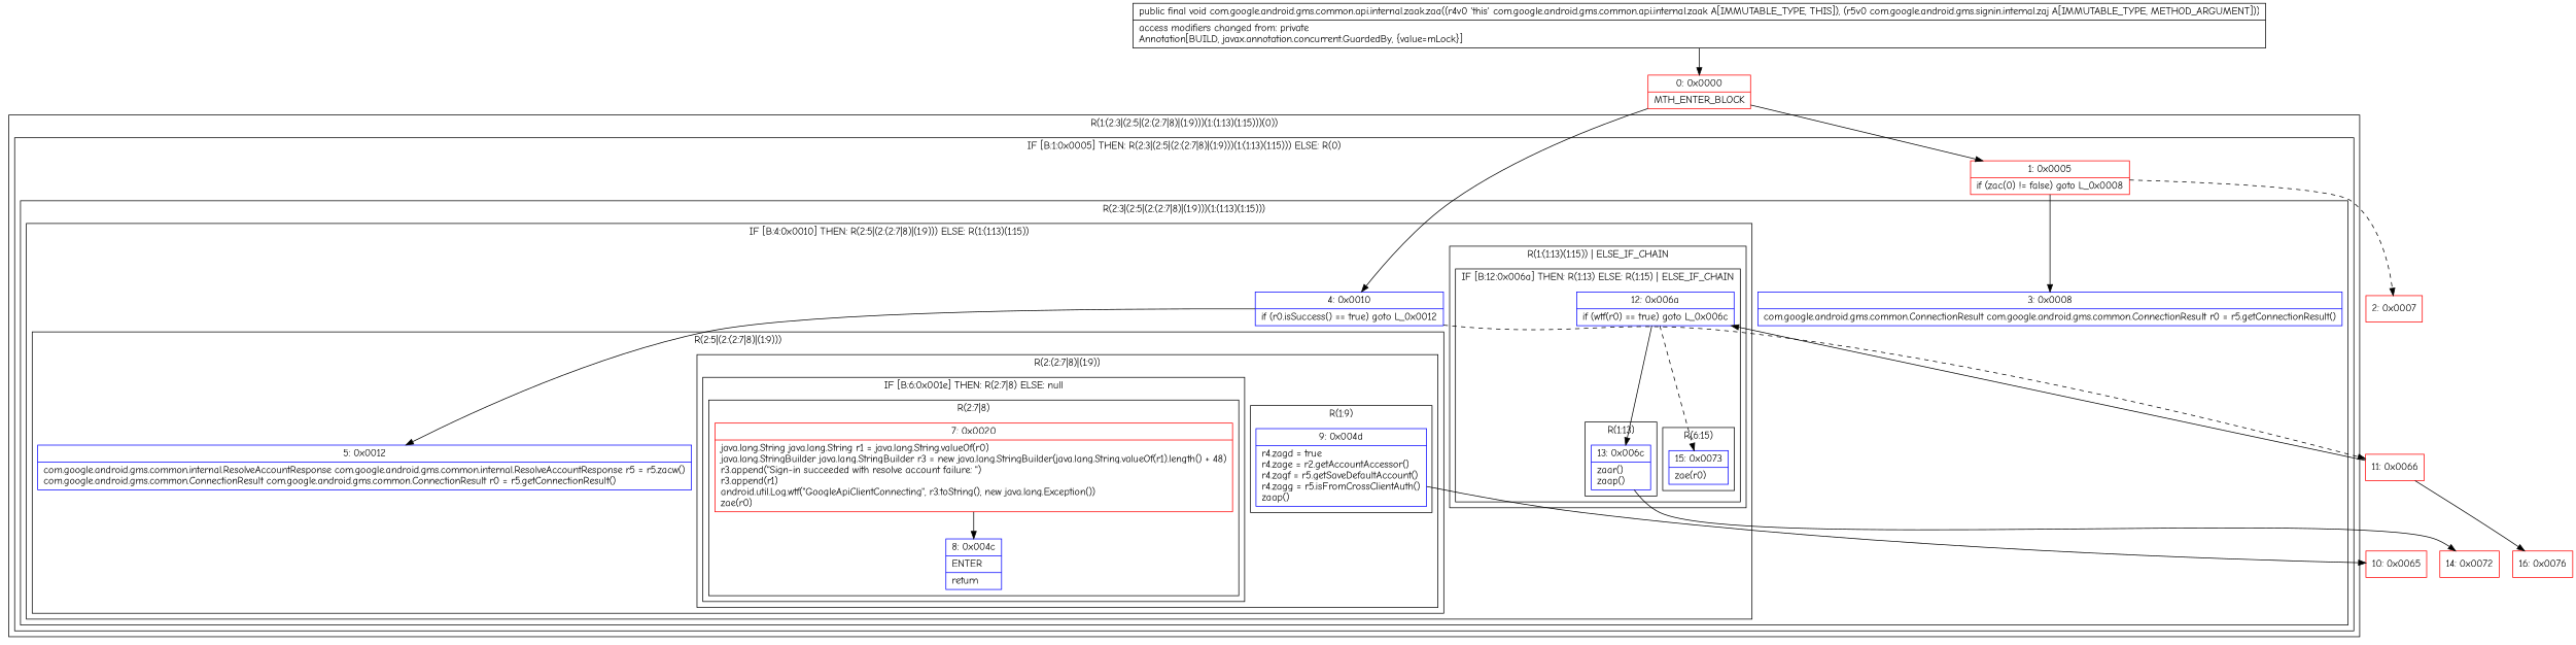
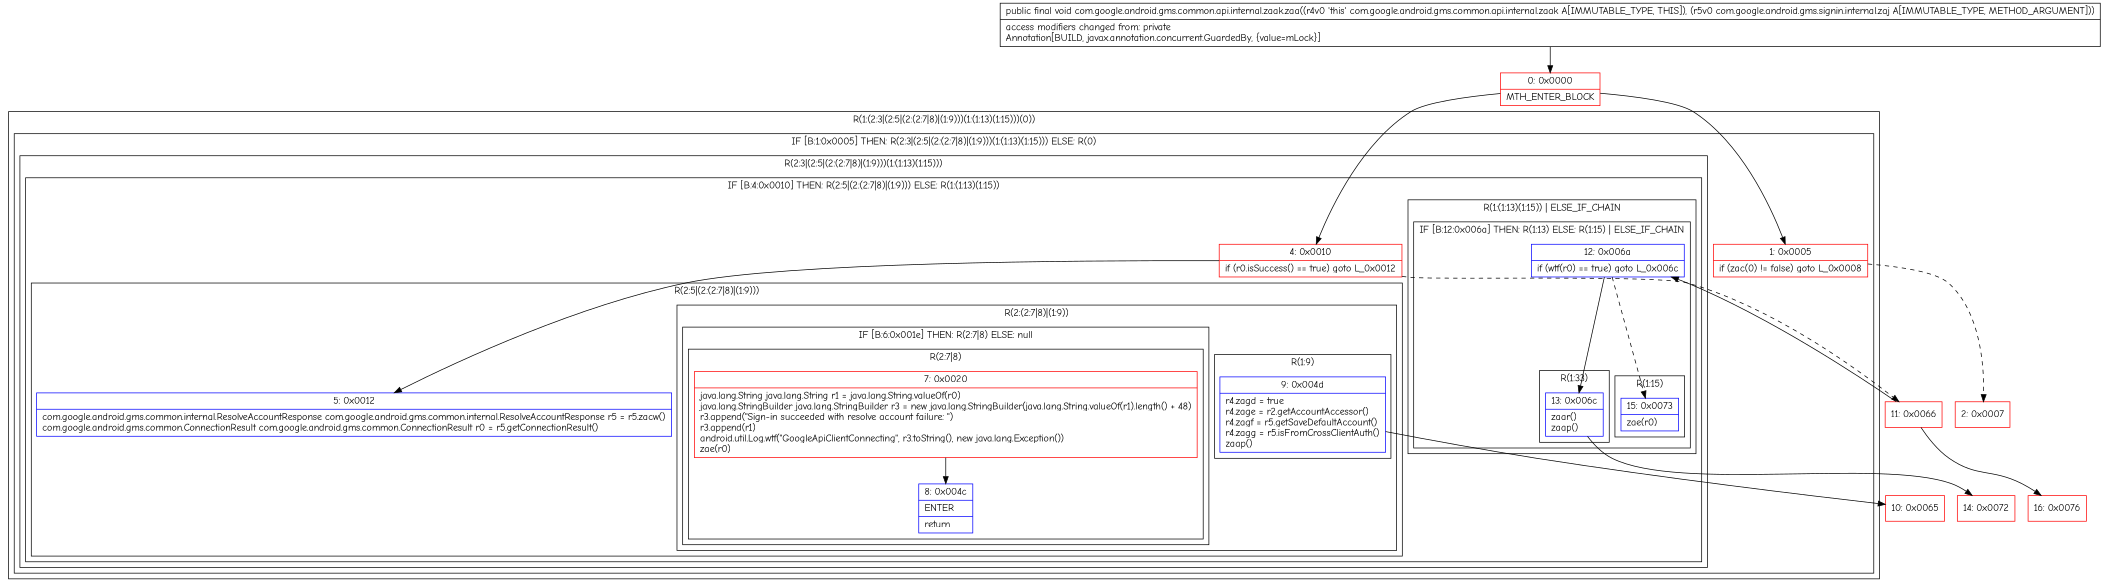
  digraph {
    fontname="Comic Neue"
    node [color=red fontname="Comic Neue" shape=record]
    edge [fontname="Comic Neue"]
    n1 [label="{7\:\ 0x0020|java.lang.String java.lang.String r1 = java.lang.String.valueOf(r0)\ljava.lang.StringBuilder java.lang.StringBuilder r3 = new java.lang.StringBuilder(java.lang.String.valueOf(r1).length() + 48)\lr3.append(\"Sign\-in succeeded with resolve account failure: \")\lr3.append(r1)\landroid.util.Log.wtf(\"GoogleApiClientConnecting\", r3.toString(), new java.lang.Exception())\lzae(r0)\l}"]
    n2 [color=blue label="{8\:\ 0x004c|ENTER\l|return\l}"]
    n3 [color=blue label="{9\:\ 0x004d|r4.zagd = true\lr4.zage = r2.getAccountAccessor()\lr4.zagf = r5.getSaveDefaultAccount()\lr4.zagg = r5.isFromCrossClientAuth()\lzaap()\l}"]
    n4 [color=blue label="{5\:\ 0x0012|com.google.android.gms.common.internal.ResolveAccountResponse com.google.android.gms.common.internal.ResolveAccountResponse r5 = r5.zacw()\lcom.google.android.gms.common.ConnectionResult com.google.android.gms.common.ConnectionResult r0 = r5.getConnectionResult()\l}"]
    n5 [color=blue label="{13\:\ 0x006c|zaar()\lzaap()\l}"]
    n6 [color=blue label="{15\:\ 0x0073|zae(r0)\l}"]
    n7 [color=blue label="{12\:\ 0x006a|if (wtf(r0) == true) goto L_0x006c\l}"]
-   n8 [color=blue label="{4\:\ 0x0010|if (r0.isSuccess() == true) goto L_0x0012\l}"]
-   n9 [color=blue label="{3\:\ 0x0008|com.google.android.gms.common.ConnectionResult com.google.android.gms.common.ConnectionResult r0 = r5.getConnectionResult()\l}"]
+   n8 [label="{4\:\ 0x0010|if (r0.isSuccess() == true) goto L_0x0012\l}"]
    n10 [label="{1\:\ 0x0005|if (zac(0) != false) goto L_0x0008\l}"]
    n11 [label="{10\:\ 0x0065}"]
    n12 [label="{14\:\ 0x0072}"]
    n13 [label="{11\:\ 0x0066}"]
    n14 [label="{2\:\ 0x0007}"]
    n15 [label="{16\:\ 0x0076}"]
    n16 [label="{0\:\ 0x0000|MTH_ENTER_BLOCK\l}"]
    n17 [label="{public final void com.google.android.gms.common.api.internal.zaak.zaa((r4v0 'this' com.google.android.gms.common.api.internal.zaak A[IMMUTABLE_TYPE, THIS]), (r5v0 com.google.android.gms.signin.internal.zaj A[IMMUTABLE_TYPE, METHOD_ARGUMENT]))  | access modifiers changed from: private\lAnnotation[BUILD, javax.annotation.concurrent.GuardedBy, \{value=mLock\}]\l}" color=""]
    subgraph cluster_1 {
      label="R(1:(2:3|(2:5|(2:(2:7|8)|(1:9)))(1:(1:13)(1:15)))(0))"
      subgraph cluster_2 {
        label="IF [B:1:0x0005] THEN: R(2:3|(2:5|(2:(2:7|8)|(1:9)))(1:(1:13)(1:15))) ELSE: R(0)"
        n10
        subgraph cluster_3 {
          label="R(2:3|(2:5|(2:(2:7|8)|(1:9)))(1:(1:13)(1:15)))"
-         n9
          subgraph cluster_4 {
            label="IF [B:4:0x0010] THEN: R(2:5|(2:(2:7|8)|(1:9))) ELSE: R(1:(1:13)(1:15))"
            n8
            subgraph cluster_5 {
              label="R(2:5|(2:(2:7|8)|(1:9)))"
              n4
              subgraph cluster_6 {
                label="R(2:(2:7|8)|(1:9))"
                subgraph cluster_7 {
                  label="IF [B:6:0x001e] THEN: R(2:7|8) ELSE: null"
                  subgraph cluster_8 {
                    label="R(2:7|8)"
                    n1
                    n2
                  }
                }
                subgraph cluster_9 {
                  label="R(1:9)"
                  n3
                }
              }
            }
            subgraph cluster_10 {
              label="R(1:(1:13)(1:15)) | ELSE_IF_CHAIN\l"
              subgraph cluster_11 {
                label="IF [B:12:0x006a] THEN: R(1:13) ELSE: R(1:15) | ELSE_IF_CHAIN\l"
                n7
                subgraph cluster_12 {
-                 label="R(1:13)"
+                 label="R(1:33)"
                  n5
                }
                subgraph cluster_13 {
-                 label="R(6:15)"
+                 label="R(1:15)"
                  n6
                }
              }
            }
          }
        }
        subgraph cluster_14 {
          label="R(0)"
        }
      }
    }
    n1 -> n2
    n3 -> n11
    n5 -> n12
    n7 -> n5
    n7 -> n6 [style=dashed]
    n8 -> n4
    n8 -> n13 [style=dashed]
-   n10 -> n9
    n10 -> n14 [style=dashed]
    n13 -> n7
    n13 -> n15
    n16 -> n8
    n16 -> n10
    n17 -> n16
  }
